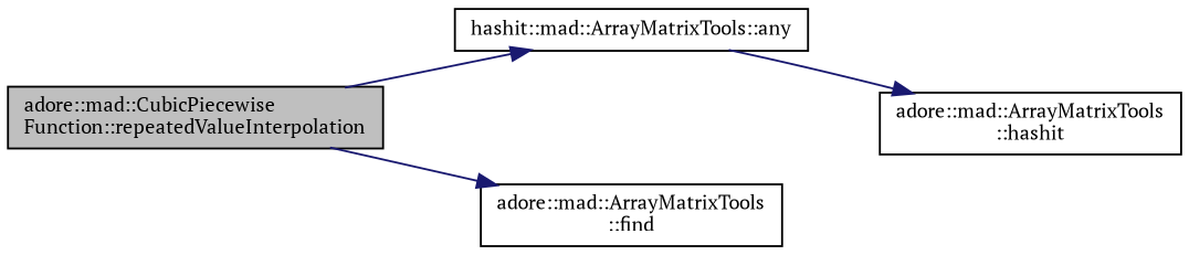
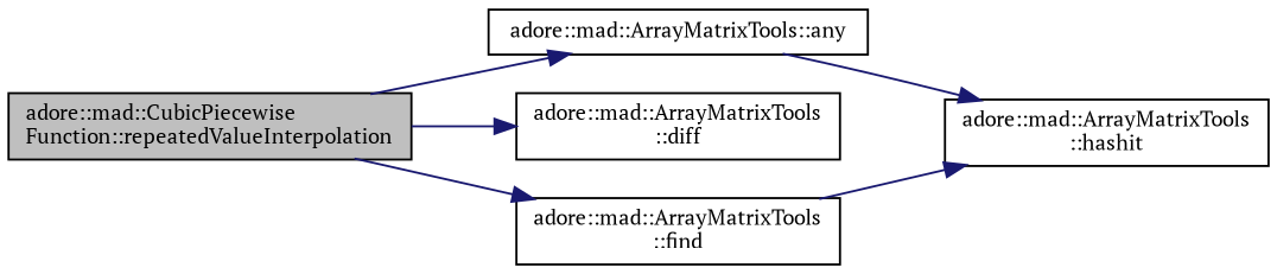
  digraph {
    fontname="PT Serif"
    rankdir=LR
    node [color=black fillcolor=white fontname="PT Serif" fontsize=10 shape=record style=filled]
    edge [color=midnightblue fontname="PT Serif" fontsize=10 labelfontname=Helvetica labelfontsize=10 style=solid]
    n1 [fillcolor=grey75 fontcolor=black height=0.2 label="adore::mad::CubicPiecewise\lFunction::repeatedValueInterpolation" width=0.4]
-   n2 [height=0.2 label="hashit::mad::ArrayMatrixTools::any" width=0.4]
+   n2 [height=0.2 label="adore::mad::ArrayMatrixTools::any" width=0.4]
+   n3 [height=0.2 label="adore::mad::ArrayMatrixTools\l::diff" width=0.4]
    n4 [height=0.2 label="adore::mad::ArrayMatrixTools\l::find" width=0.4]
    n5 [height=0.2 label="adore::mad::ArrayMatrixTools\l::hashit" width=0.4]
    n1 -> n2
+   n1 -> n3
    n1 -> n4
    n2 -> n5
+   n4 -> n5
  }
